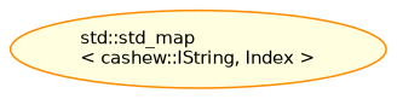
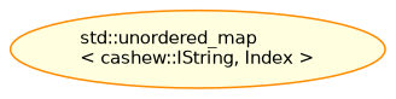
  digraph {
    rankdir=LR
-   n1 [color=darkorange fillcolor=lightyellow fontname=Helvetica fontsize=10 height=0.2 label="std::std_map\l\< cashew::IString, Index \>" shape=ellipse style=filled width=0.4]
+   n1 [color=darkorange fillcolor=lightyellow fontname=Helvetica fontsize=10 height=0.2 label="std::unordered_map\l\< cashew::IString, Index \>" shape=ellipse style=filled width=0.4]
  }
